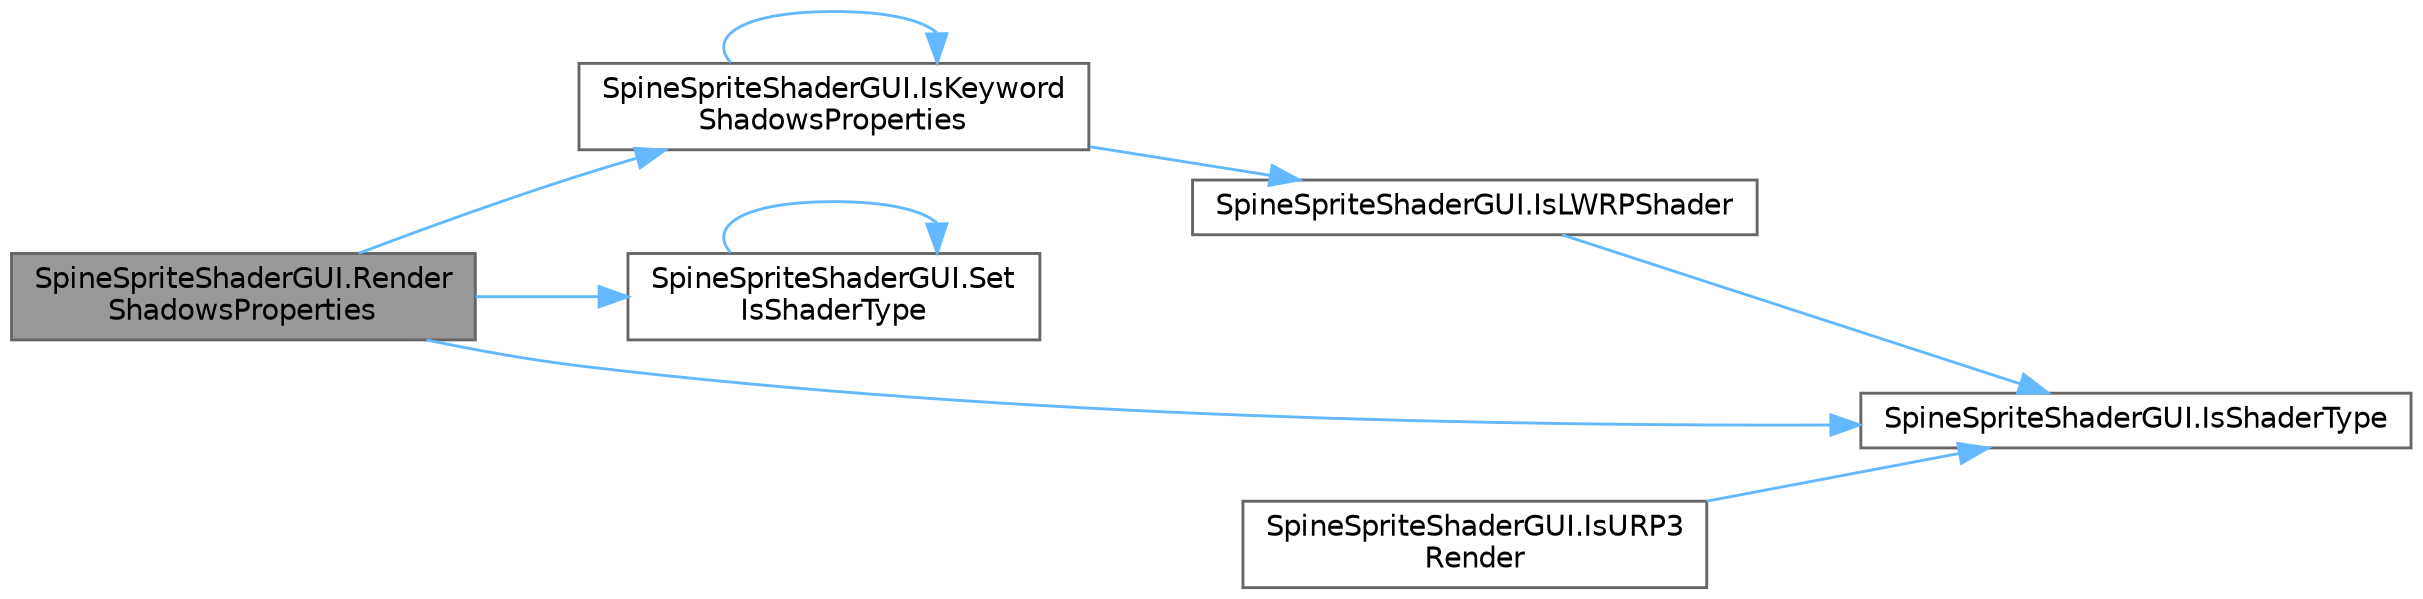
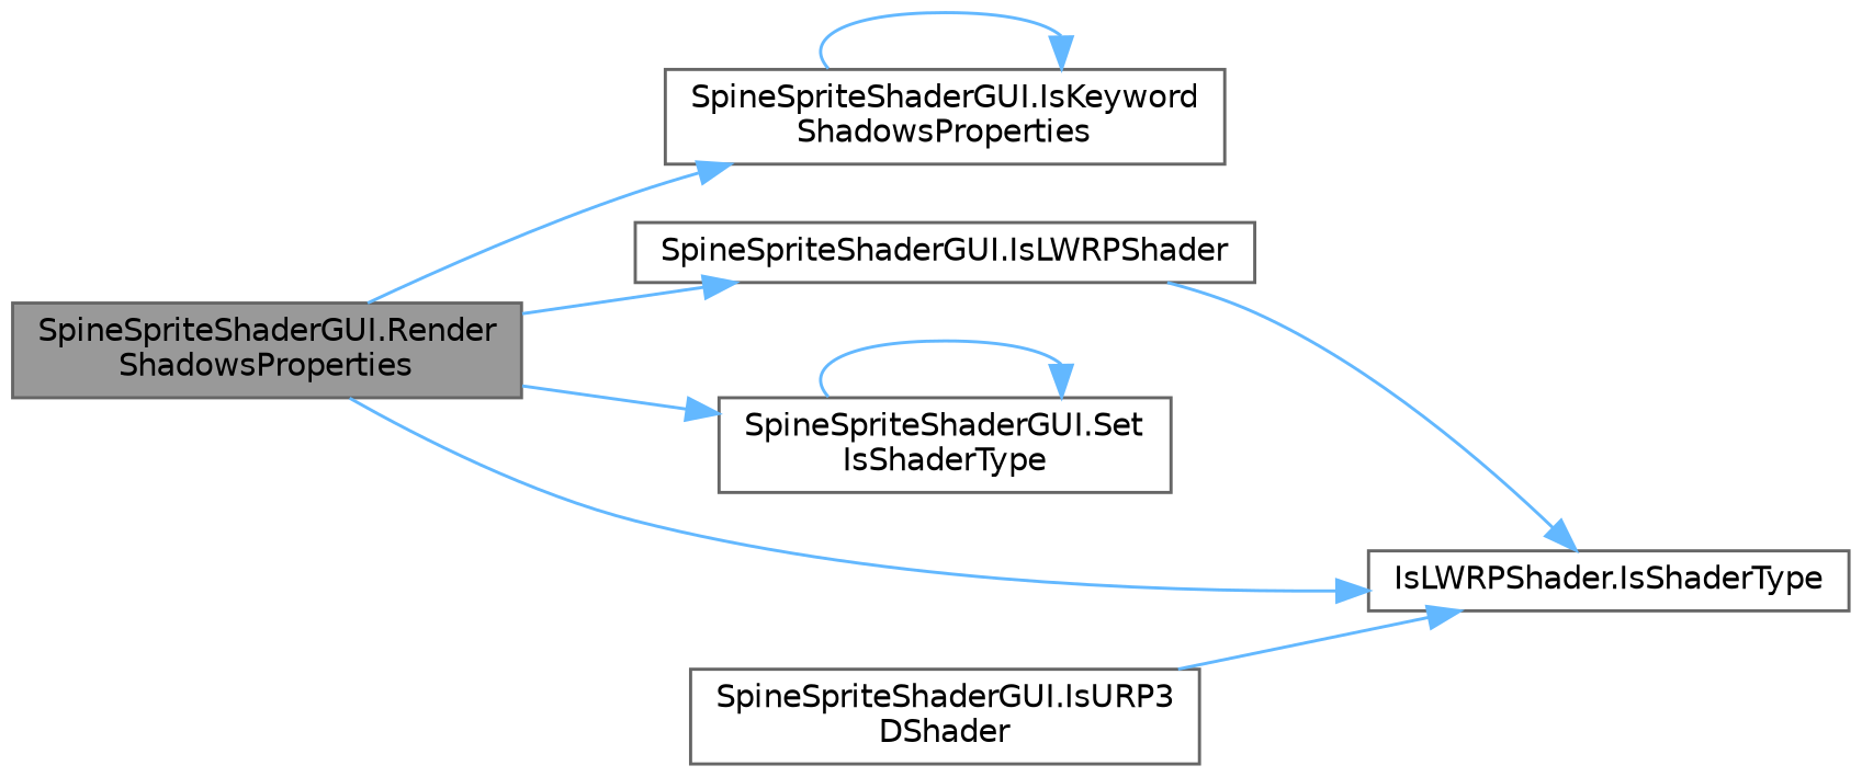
  digraph {
    rankdir=LR
    node [color=grey40 fillcolor=white fontname=Helvetica fontsize=10 shape=box style=filled]
    edge [color=steelblue1 fontname=Helvetica fontsize=10 labelfontname=Helvetica labelfontsize=10 style=solid]
    n1 [color=gray40 fillcolor=grey60 fontcolor=black height=0.2 label="SpineSpriteShaderGUI.Render\lShadowsProperties" width=0.4]
    n2 [height=0.2 label="SpineSpriteShaderGUI.IsKeyword\lShadowsProperties" width=0.4]
    n3 [height=0.2 label="SpineSpriteShaderGUI.IsLWRPShader" width=0.4]
    n4 [height=0.2 label="SpineSpriteShaderGUI.Set\lIsShaderType" width=0.4]
-   n5 [height=0.2 label="SpineSpriteShaderGUI.IsShaderType" width=0.4]
-   n6 [height=0.2 label="SpineSpriteShaderGUI.IsURP3\lRender" width=0.4]
+   n5 [height=0.2 label="IsLWRPShader.IsShaderType" width=0.4]
+   n6 [height=0.2 label="SpineSpriteShaderGUI.IsURP3\lDShader" width=0.4]
    n1 -> n2
-   n2 -> n3
+   n1 -> n3
    n1 -> n4
    n1 -> n5
    n2 -> n2
    n3 -> n5
    n4 -> n4
    n6 -> n5
  }
